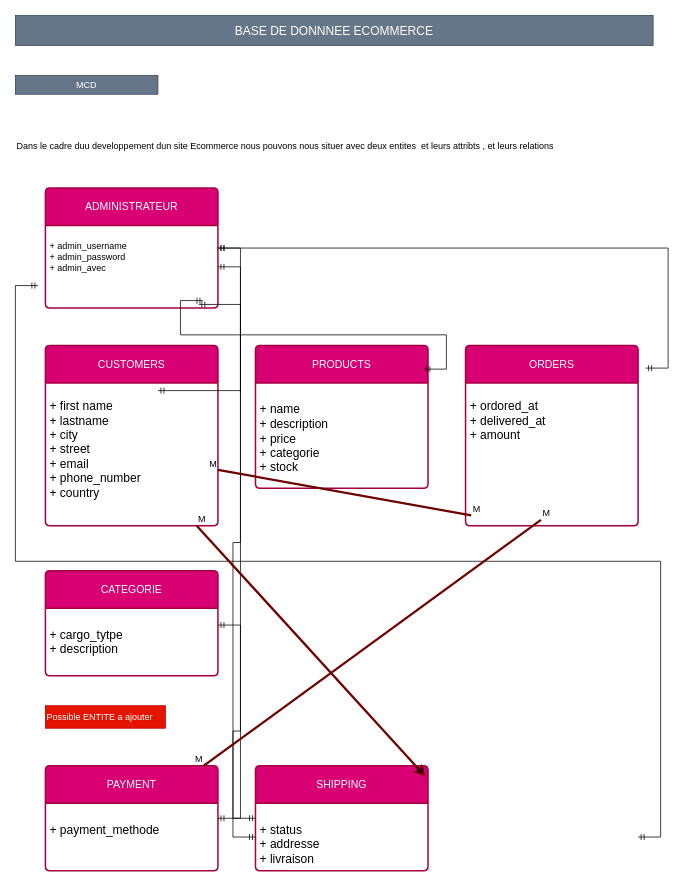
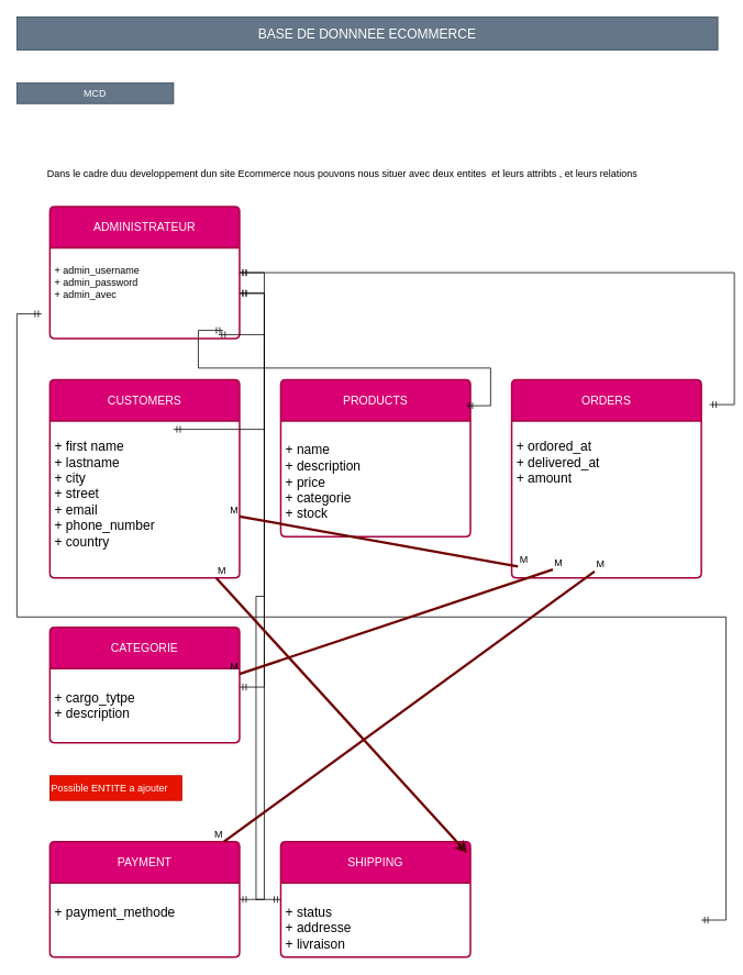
  <mxCell id="0" />
  <mxCell id="1" parent="0" />
  <mxCell id="2" value="MCD" style="text;html=1;align=center;verticalAlign=middle;whiteSpace=wrap;rounded=0;fillColor=#647687;fontColor=#ffffff;strokeColor=#314354;" parent="1" vertex="1"><mxGeometry x="20" y="100" width="190" height="25" as="geometry" /></mxCell>
  <mxCell id="3" value="CUSTOMERS" style="swimlane;childLayout=stackLayout;horizontal=1;startSize=50;horizontalStack=0;rounded=1;fontSize=14;fontStyle=0;strokeWidth=2;resizeParent=0;resizeLast=1;shadow=0;dashed=0;align=center;arcSize=4;whiteSpace=wrap;html=1;fillColor=#d80073;fontColor=#ffffff;strokeColor=#A50040;" parent="1" vertex="1"><mxGeometry x="60" y="460" width="230" height="240" as="geometry" /></mxCell>
  <mxCell id="4" value="&lt;br&gt;&lt;div&gt;&lt;font style=&quot;font-size: 16px;&quot;&gt;+ first name&lt;/font&gt;&lt;/div&gt;&lt;div&gt;&lt;font style=&quot;font-size: 16px;&quot;&gt;+ lastname&lt;/font&gt;&lt;/div&gt;&lt;div&gt;&lt;font style=&quot;font-size: 16px;&quot;&gt;+ city&lt;/font&gt;&lt;/div&gt;&lt;div&gt;&lt;font style=&quot;font-size: 16px;&quot;&gt;+ street&lt;/font&gt;&lt;/div&gt;&lt;div&gt;&lt;font style=&quot;font-size: 16px;&quot;&gt;+ email&lt;/font&gt;&lt;/div&gt;&lt;div&gt;&lt;font style=&quot;font-size: 16px;&quot;&gt;+ phone_number&lt;/font&gt;&lt;/div&gt;&lt;div&gt;&lt;font style=&quot;font-size: 16px;&quot;&gt;+ country&lt;/font&gt;&lt;/div&gt;" style="align=left;strokeColor=none;fillColor=none;spacingLeft=4;spacingRight=4;fontSize=12;verticalAlign=top;resizable=0;rotatable=0;part=1;html=1;whiteSpace=wrap;" parent="3" vertex="1"><mxGeometry y="50" width="230" height="190" as="geometry" /></mxCell>
- <mxCell id="5" value="Dans le cadre duu developpement dun site Ecommerce nous pouvons nous situer avec deux entites&amp;nbsp; et leurs attribts , et leurs relations&amp;nbsp;" style="text;html=1;align=left;verticalAlign=middle;whiteSpace=wrap;rounded=0;" parent="1" vertex="1"><mxGeometry y="180" width="830" height="30" as="geometry" x="20" /></mxCell>
+ <mxCell id="5" value="Dans le cadre duu developpement dun site Ecommerce nous pouvons nous situer avec deux entites&amp;nbsp; et leurs attribts , et leurs relations&amp;nbsp;" style="text;html=1;align=left;verticalAlign=middle;whiteSpace=wrap;rounded=0;" parent="1" vertex="1"><mxGeometry x="55" y="195" width="830" height="30" as="geometry" /></mxCell>
  <mxCell id="6" value="ORDERS" style="swimlane;childLayout=stackLayout;horizontal=1;startSize=50;horizontalStack=0;rounded=1;fontSize=14;fontStyle=0;strokeWidth=2;resizeParent=0;resizeLast=1;shadow=0;dashed=0;align=center;arcSize=4;whiteSpace=wrap;html=1;fillColor=#d80073;fontColor=#ffffff;strokeColor=#A50040;" parent="1" vertex="1"><mxGeometry x="620" y="460" width="230" height="240" as="geometry" /></mxCell>
  <mxCell id="7" value="&lt;div&gt;&lt;br&gt;&lt;/div&gt;&lt;div&gt;&lt;font style=&quot;font-size: 16px;&quot;&gt;+ ordored_at&lt;/font&gt;&lt;/div&gt;&lt;div&gt;&lt;font style=&quot;font-size: 16px;&quot;&gt;+ delivered_at&lt;/font&gt;&lt;/div&gt;&lt;div&gt;&lt;font style=&quot;font-size: 16px;&quot;&gt;+ amount&amp;nbsp;&lt;/font&gt;&lt;/div&gt;" style="align=left;strokeColor=none;fillColor=none;spacingLeft=4;spacingRight=4;fontSize=12;verticalAlign=top;resizable=0;rotatable=0;part=1;html=1;whiteSpace=wrap;" parent="6" vertex="1"><mxGeometry y="50" width="230" height="190" as="geometry" /></mxCell>
  <mxCell id="8" value="&lt;font style=&quot;font-size: 16px;&quot;&gt;BASE DE DONNNEE ECOMMERCE&lt;/font&gt;" style="text;html=1;align=center;verticalAlign=middle;whiteSpace=wrap;rounded=0;fillColor=#647687;strokeColor=#314354;fontColor=#ffffff;" parent="1" vertex="1"><mxGeometry width="850" height="40" as="geometry" x="20" y="20" /></mxCell>
  <mxCell id="9" value="SHIPPING" style="swimlane;childLayout=stackLayout;horizontal=1;startSize=50;horizontalStack=0;rounded=1;fontSize=14;fontStyle=0;strokeWidth=2;resizeParent=0;resizeLast=1;shadow=0;dashed=0;align=center;arcSize=4;whiteSpace=wrap;html=1;fillColor=#d80073;fontColor=#ffffff;strokeColor=#A50040;" parent="1" vertex="1"><mxGeometry x="340" y="1020" width="230" height="140" as="geometry" /></mxCell>
  <mxCell id="10" value="&lt;font style=&quot;font-size: 16px;&quot;&gt;&lt;br&gt;&lt;/font&gt;&lt;div&gt;&lt;font style=&quot;font-size: 16px;&quot;&gt;+ status&amp;nbsp;&lt;/font&gt;&lt;/div&gt;&lt;div&gt;&lt;font style=&quot;font-size: 16px;&quot;&gt;+ addresse&amp;nbsp;&lt;/font&gt;&lt;/div&gt;&lt;div&gt;&lt;font style=&quot;font-size: 16px;&quot;&gt;+ livraison&lt;/font&gt;&lt;/div&gt;" style="align=left;strokeColor=none;fillColor=none;spacingLeft=4;spacingRight=4;fontSize=12;verticalAlign=top;resizable=0;rotatable=0;part=1;html=1;whiteSpace=wrap;" parent="9" vertex="1"><mxGeometry y="50" width="230" height="90" as="geometry" /></mxCell>
  <mxCell id="11" value="Possible ENTITE a ajouter" style="text;html=1;align=left;verticalAlign=middle;whiteSpace=wrap;rounded=0;fillColor=#e51400;fontColor=#ffffff;strokeColor=#B20000;" parent="1" vertex="1"><mxGeometry x="60" y="940" width="160" height="30" as="geometry" /></mxCell>
  <mxCell id="12" value="PRODUCTS" style="swimlane;childLayout=stackLayout;horizontal=1;startSize=50;horizontalStack=0;rounded=1;fontSize=14;fontStyle=0;strokeWidth=2;resizeParent=0;resizeLast=1;shadow=0;dashed=0;align=center;arcSize=4;whiteSpace=wrap;html=1;fillColor=#d80073;fontColor=#ffffff;strokeColor=#A50040;" parent="1" vertex="1"><mxGeometry x="340" y="460" width="230" height="190" as="geometry" /></mxCell>
  <mxCell id="13" value="&lt;div&gt;&lt;font style=&quot;font-size: 16px;&quot;&gt;&lt;br&gt;&lt;/font&gt;&lt;/div&gt;&lt;div&gt;&lt;font style=&quot;font-size: 16px;&quot;&gt;+ name&amp;nbsp;&lt;/font&gt;&lt;/div&gt;&lt;div&gt;&lt;font style=&quot;font-size: 16px;&quot;&gt;+ description&amp;nbsp;&lt;/font&gt;&lt;/div&gt;&lt;div&gt;&lt;font style=&quot;font-size: 16px;&quot;&gt;+ price&lt;/font&gt;&lt;/div&gt;&lt;div&gt;&lt;font style=&quot;font-size: 16px;&quot;&gt;+ categorie&lt;/font&gt;&lt;/div&gt;&lt;div&gt;&lt;font style=&quot;font-size: 16px;&quot;&gt;+ stock&lt;/font&gt;&lt;/div&gt;" style="align=left;strokeColor=none;fillColor=none;spacingLeft=4;spacingRight=4;fontSize=12;verticalAlign=top;resizable=0;rotatable=0;part=1;html=1;whiteSpace=wrap;" parent="12" vertex="1"><mxGeometry y="50" width="230" height="140" as="geometry" /></mxCell>
  <mxCell id="14" value="CATEGORIE" style="swimlane;childLayout=stackLayout;horizontal=1;startSize=50;horizontalStack=0;rounded=1;fontSize=14;fontStyle=0;strokeWidth=2;resizeParent=0;resizeLast=1;shadow=0;dashed=0;align=center;arcSize=4;whiteSpace=wrap;html=1;fillColor=#d80073;fontColor=#ffffff;strokeColor=#A50040;" parent="1" vertex="1"><mxGeometry x="60" y="760" width="230" height="140" as="geometry" /></mxCell>
  <mxCell id="15" value="&lt;font style=&quot;font-size: 16px;&quot;&gt;&lt;br&gt;&lt;/font&gt;&lt;div&gt;&lt;font style=&quot;font-size: 16px;&quot;&gt;+ cargo_tytpe&lt;/font&gt;&lt;/div&gt;&lt;div&gt;&lt;font style=&quot;font-size: 16px;&quot;&gt;+ description&lt;/font&gt;&lt;/div&gt;" style="align=left;strokeColor=none;fillColor=none;spacingLeft=4;spacingRight=4;fontSize=12;verticalAlign=top;resizable=0;rotatable=0;part=1;html=1;whiteSpace=wrap;" parent="14" vertex="1"><mxGeometry y="50" width="230" height="90" as="geometry" /></mxCell>
  <mxCell id="16" value="ADMINISTRATEUR" style="swimlane;childLayout=stackLayout;horizontal=1;startSize=50;horizontalStack=0;rounded=1;fontSize=14;fontStyle=0;strokeWidth=2;resizeParent=0;resizeLast=1;shadow=0;dashed=0;align=center;arcSize=4;whiteSpace=wrap;html=1;fillColor=#d80073;fontColor=#ffffff;strokeColor=#A50040;" parent="1" vertex="1"><mxGeometry x="60" y="250" width="230" height="160" as="geometry" /></mxCell>
  <mxCell id="17" value="&lt;div&gt;&lt;br&gt;&lt;/div&gt;&lt;div&gt;+ admin_username&lt;/div&gt;&lt;div&gt;+ admin_password&lt;/div&gt;&lt;div&gt;+ admin_avec&lt;/div&gt;" style="align=left;strokeColor=none;fillColor=none;spacingLeft=4;spacingRight=4;fontSize=12;verticalAlign=top;resizable=0;rotatable=0;part=1;html=1;whiteSpace=wrap;" parent="16" vertex="1"><mxGeometry y="50" width="230" height="110" as="geometry" /></mxCell>
  <mxCell id="18" value="PAYMENT" style="swimlane;childLayout=stackLayout;horizontal=1;startSize=50;horizontalStack=0;rounded=1;fontSize=14;fontStyle=0;strokeWidth=2;resizeParent=0;resizeLast=1;shadow=0;dashed=0;align=center;arcSize=4;whiteSpace=wrap;html=1;fillColor=#d80073;fontColor=#ffffff;strokeColor=#A50040;" parent="1" vertex="1"><mxGeometry x="60" y="1020" width="230" height="140" as="geometry" /></mxCell>
  <mxCell id="19" value="&lt;font style=&quot;font-size: 16px;&quot;&gt;&lt;br&gt;&lt;/font&gt;&lt;div&gt;&lt;font style=&quot;font-size: 16px;&quot;&gt;+ payment_methode&lt;/font&gt;&lt;/div&gt;&lt;div&gt;&lt;font style=&quot;font-size: 16px;&quot;&gt;&lt;br&gt;&lt;/font&gt;&lt;/div&gt;" style="align=left;strokeColor=none;fillColor=none;spacingLeft=4;spacingRight=4;fontSize=12;verticalAlign=top;resizable=0;rotatable=0;part=1;html=1;whiteSpace=wrap;" parent="18" vertex="1"><mxGeometry y="50" width="230" height="90" as="geometry" /></mxCell>
  <mxCell id="20" value="" style="edgeStyle=entityRelationEdgeStyle;fontSize=12;html=1;endArrow=ERmandOne;startArrow=ERmandOne;rounded=0;" parent="1" target="16" edge="1"><mxGeometry width="100" height="100" relative="1" as="geometry"><mxPoint x="210" y="520" as="sourcePoint" /><mxPoint x="310" y="420" as="targetPoint" /></mxGeometry></mxCell>
  <mxCell id="21" value="" style="edgeStyle=entityRelationEdgeStyle;fontSize=12;html=1;endArrow=ERmandOne;startArrow=ERmandOne;rounded=0;" parent="1" target="16" edge="1"><mxGeometry width="100" height="100" relative="1" as="geometry"><mxPoint x="860" y="490" as="sourcePoint" /><mxPoint x="310" y="420" as="targetPoint" /><Array as="points"><mxPoint x="560" y="490" /></Array></mxGeometry></mxCell>
  <mxCell id="22" value="" style="edgeStyle=entityRelationEdgeStyle;fontSize=12;html=1;endArrow=ERmandOne;startArrow=ERmandOne;rounded=0;exitX=0.976;exitY=0.165;exitDx=0;exitDy=0;exitPerimeter=0;" parent="1" source="12" edge="1"><mxGeometry width="100" height="100" relative="1" as="geometry"><mxPoint x="870" y="500" as="sourcePoint" /><mxPoint x="270" y="400" as="targetPoint" /><Array as="points"><mxPoint x="690" y="420" /><mxPoint x="570" y="500" /></Array></mxGeometry></mxCell>
- <mxCell id="23" value="" style="edgeStyle=entityRelationEdgeStyle;fontSize=12;html=1;endArrow=ERmandOne;startArrow=ERmandOne;rounded=0;exitX=1;exitY=0.25;exitDx=0;exitDy=0;" parent="1" source="15" target="10" edge="1"><mxGeometry width="100" height="100" relative="1" as="geometry"><mxPoint x="220" y="530" as="sourcePoint" /><mxPoint x="300" y="340" as="targetPoint" /></mxGeometry></mxCell>
+ <mxCell id="23" value="" style="edgeStyle=entityRelationEdgeStyle;fontSize=12;html=1;endArrow=ERmandOne;startArrow=ERmandOne;rounded=0;exitX=1;exitY=0.25;exitDx=0;exitDy=0;" parent="1" source="15" target="17" edge="1"><mxGeometry width="100" height="100" relative="1" as="geometry"><mxPoint x="220" y="530" as="sourcePoint" /><mxPoint x="300" y="340" as="targetPoint" /></mxGeometry></mxCell>
  <mxCell id="24" value="" style="edgeStyle=entityRelationEdgeStyle;fontSize=12;html=1;endArrow=ERmandOne;startArrow=ERmandOne;rounded=0;entryX=0.889;entryY=0.956;entryDx=0;entryDy=0;entryPerimeter=0;" parent="1" source="18" target="17" edge="1"><mxGeometry width="100" height="100" relative="1" as="geometry"><mxPoint x="300" y="843" as="sourcePoint" /><mxPoint x="310" y="350" as="targetPoint" /><Array as="points"><mxPoint x="330" y="970" /></Array></mxGeometry></mxCell>
  <mxCell id="25" value="" style="edgeStyle=entityRelationEdgeStyle;fontSize=12;html=1;endArrow=ERmandOne;startArrow=ERmandOne;rounded=0;" parent="1" source="9" target="17" edge="1"><mxGeometry width="100" height="100" relative="1" as="geometry"><mxPoint x="300" y="1100" as="sourcePoint" /><mxPoint x="320" y="360" as="targetPoint" /><Array as="points"><mxPoint x="490" y="1020" /><mxPoint x="340" y="980" /></Array></mxGeometry></mxCell>
  <mxCell id="26" value="" style="edgeStyle=entityRelationEdgeStyle;fontSize=12;html=1;endArrow=ERmandOne;startArrow=ERmandOne;rounded=0;" parent="1" edge="1"><mxGeometry width="100" height="100" relative="1" as="geometry"><mxPoint x="850" y="1115" as="sourcePoint" /><mxPoint x="50" y="380" as="targetPoint" /><Array as="points"><mxPoint x="690" y="1060" /><mxPoint x="370" y="760" /><mxPoint x="380" y="740" /><mxPoint x="500" y="1030" /><mxPoint x="350" y="990" /></Array></mxGeometry></mxCell>
  <mxCell id="27" value="" style="endArrow=classic;html=1;rounded=0;fillColor=#a20025;strokeColor=#6F0000;strokeWidth=3;entryX=0.984;entryY=0.101;entryDx=0;entryDy=0;entryPerimeter=0;" parent="1" source="4" target="9" edge="1"><mxGeometry relative="1" as="geometry"><mxPoint x="290" y="780" as="sourcePoint" /><mxPoint x="258" y="694" as="targetPoint" /></mxGeometry></mxCell>
  <mxCell id="28" value="M" style="resizable=0;html=1;whiteSpace=wrap;align=left;verticalAlign=bottom;" parent="27" connectable="0" vertex="1"><mxGeometry x="-1" relative="1" as="geometry" /></mxCell>
  <mxCell id="29" value="M" style="resizable=0;html=1;whiteSpace=wrap;align=right;verticalAlign=bottom;" parent="27" connectable="0" vertex="1"><mxGeometry x="1" relative="1" as="geometry" /></mxCell>
  <mxCell id="30" value="" style="endArrow=none;html=1;rounded=0;exitX=0.437;exitY=0.959;exitDx=0;exitDy=0;exitPerimeter=0;fillColor=#a20025;strokeColor=#6F0000;strokeWidth=3;" parent="1" source="7" target="18" edge="1"><mxGeometry relative="1" as="geometry"><mxPoint x="508" y="651" as="sourcePoint" /><mxPoint x="268" y="704" as="targetPoint" /></mxGeometry></mxCell>
  <mxCell id="31" value="M" style="resizable=0;html=1;whiteSpace=wrap;align=left;verticalAlign=bottom;" parent="30" connectable="0" vertex="1"><mxGeometry x="-1" relative="1" as="geometry" /></mxCell>
  <mxCell id="32" value="M" style="resizable=0;html=1;whiteSpace=wrap;align=right;verticalAlign=bottom;" parent="30" connectable="0" vertex="1"><mxGeometry x="1" relative="1" as="geometry" /></mxCell>
+ <mxCell id="33" value="" style="endArrow=none;html=1;rounded=0;exitX=0.217;exitY=0.947;exitDx=0;exitDy=0;exitPerimeter=0;fillColor=#a20025;strokeColor=#6F0000;strokeWidth=3;" parent="1" source="7" target="15" edge="1"><mxGeometry relative="1" as="geometry"><mxPoint x="518" y="661" as="sourcePoint" /><mxPoint x="278" y="714" as="targetPoint" /></mxGeometry></mxCell>
+ <mxCell id="34" value="M" style="resizable=0;html=1;whiteSpace=wrap;align=left;verticalAlign=bottom;" parent="33" connectable="0" vertex="1"><mxGeometry x="-1" relative="1" as="geometry" /></mxCell>
+ <mxCell id="35" value="M" style="resizable=0;html=1;whiteSpace=wrap;align=right;verticalAlign=bottom;" parent="33" connectable="0" vertex="1"><mxGeometry x="1" relative="1" as="geometry" /></mxCell>
  <mxCell id="36" value="" style="endArrow=none;html=1;rounded=0;exitX=0.033;exitY=0.928;exitDx=0;exitDy=0;exitPerimeter=0;fillColor=#a20025;strokeColor=#6F0000;strokeWidth=3;" parent="1" source="7" target="4" edge="1"><mxGeometry relative="1" as="geometry"><mxPoint x="528" y="671" as="sourcePoint" /><mxPoint x="288" y="724" as="targetPoint" /></mxGeometry></mxCell>
  <mxCell id="37" value="M" style="resizable=0;html=1;whiteSpace=wrap;align=left;verticalAlign=bottom;" parent="36" connectable="0" vertex="1"><mxGeometry x="-1" relative="1" as="geometry" /></mxCell>
  <mxCell id="38" value="M" style="resizable=0;html=1;whiteSpace=wrap;align=right;verticalAlign=bottom;" parent="36" connectable="0" vertex="1"><mxGeometry x="1" relative="1" as="geometry" /></mxCell>
